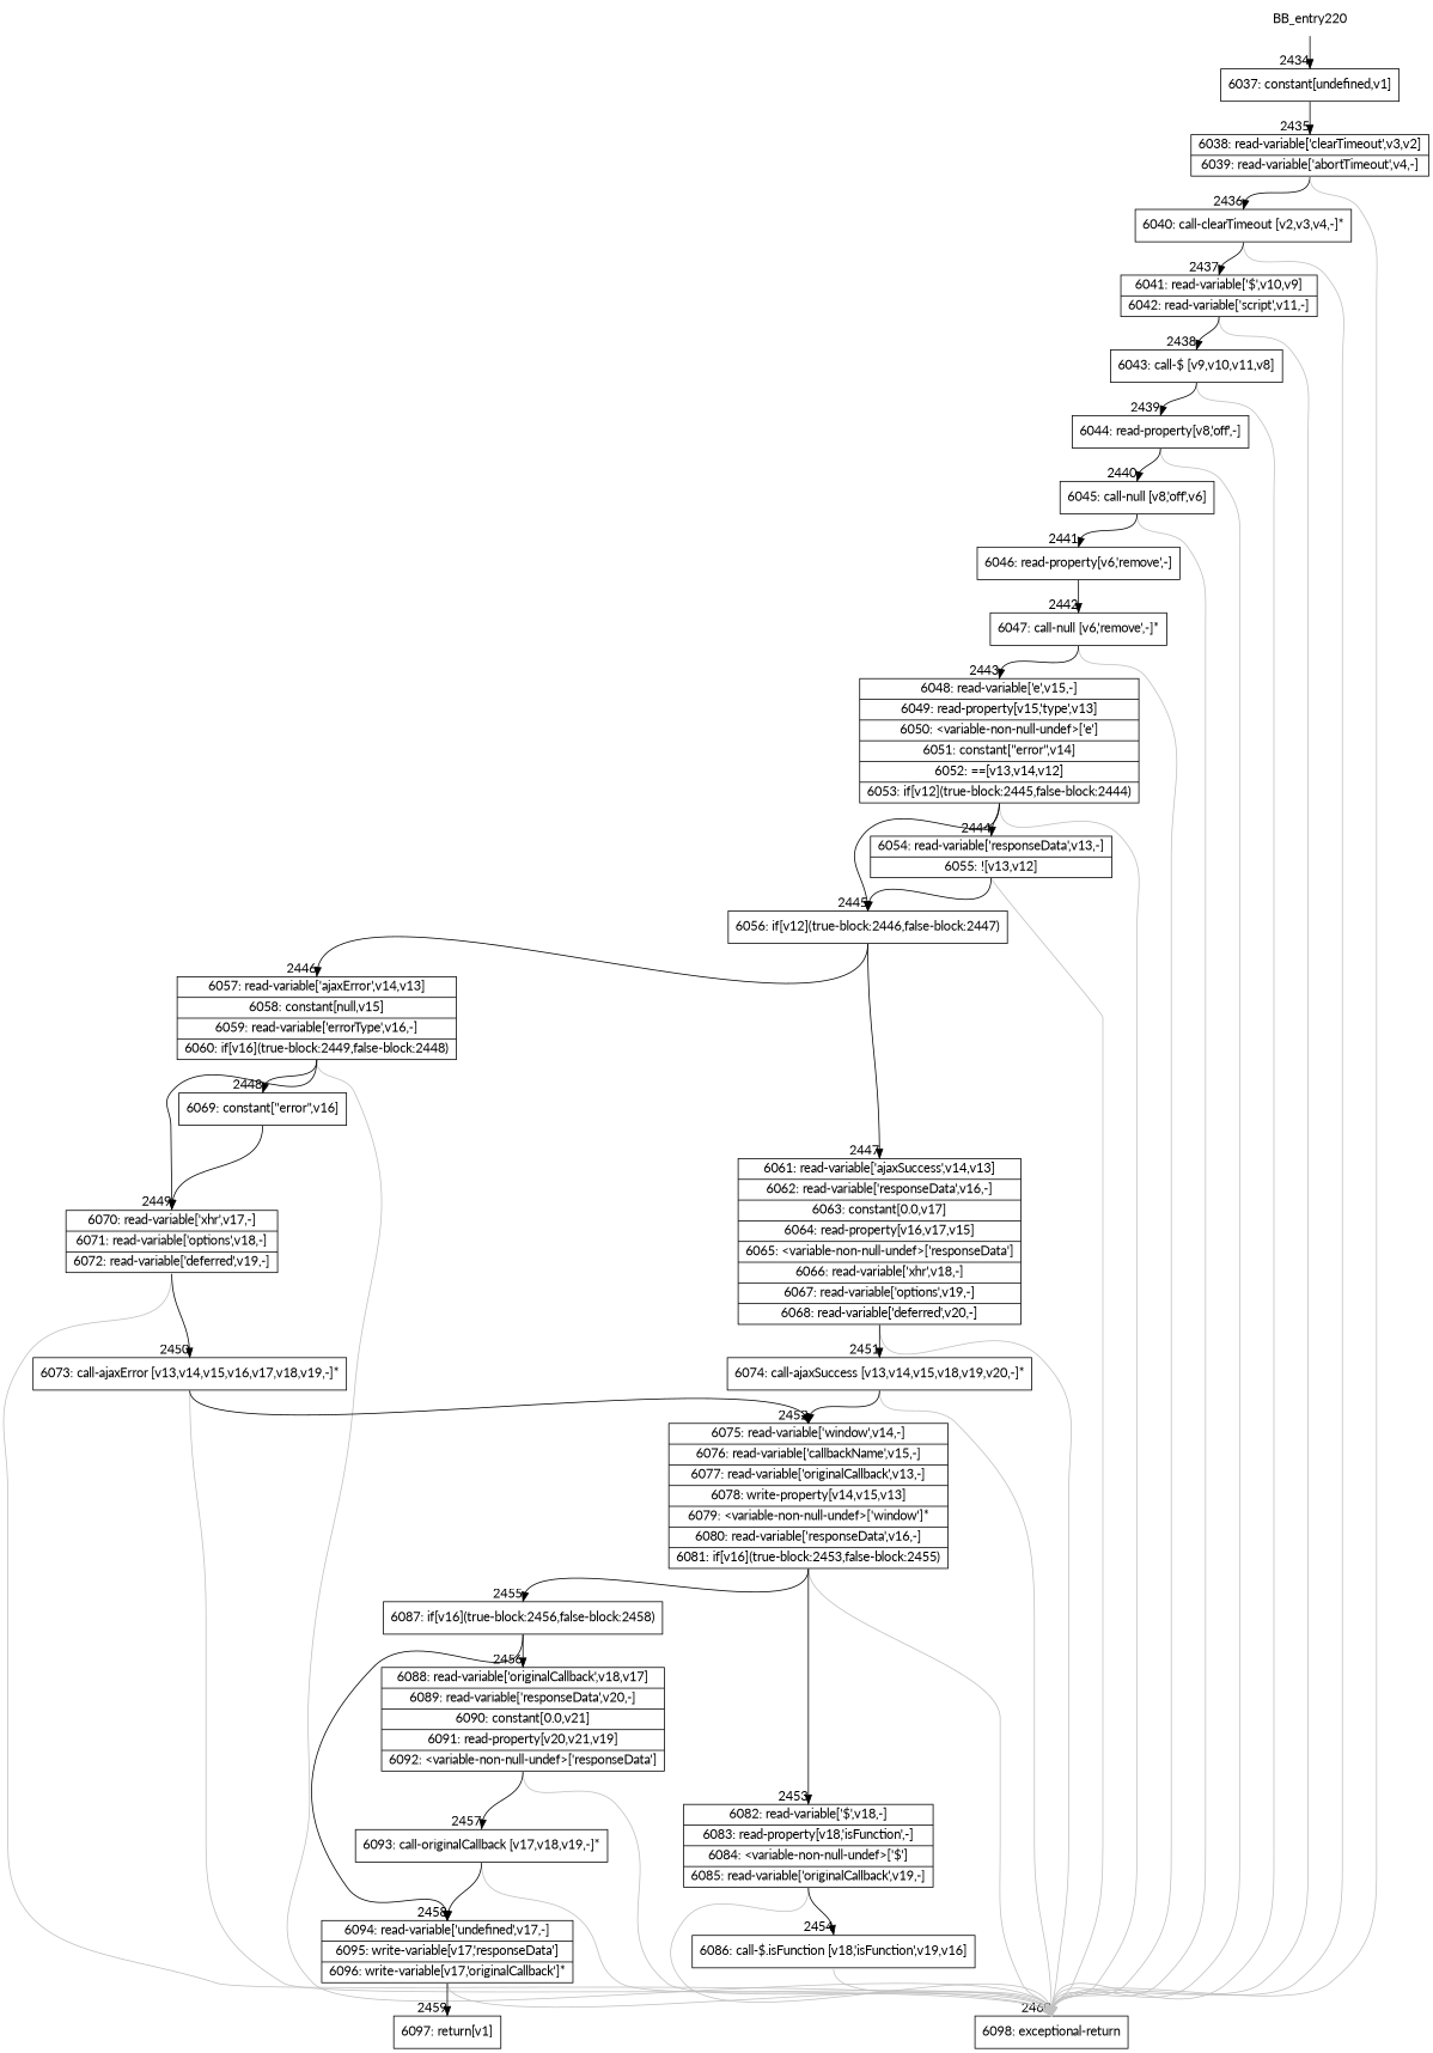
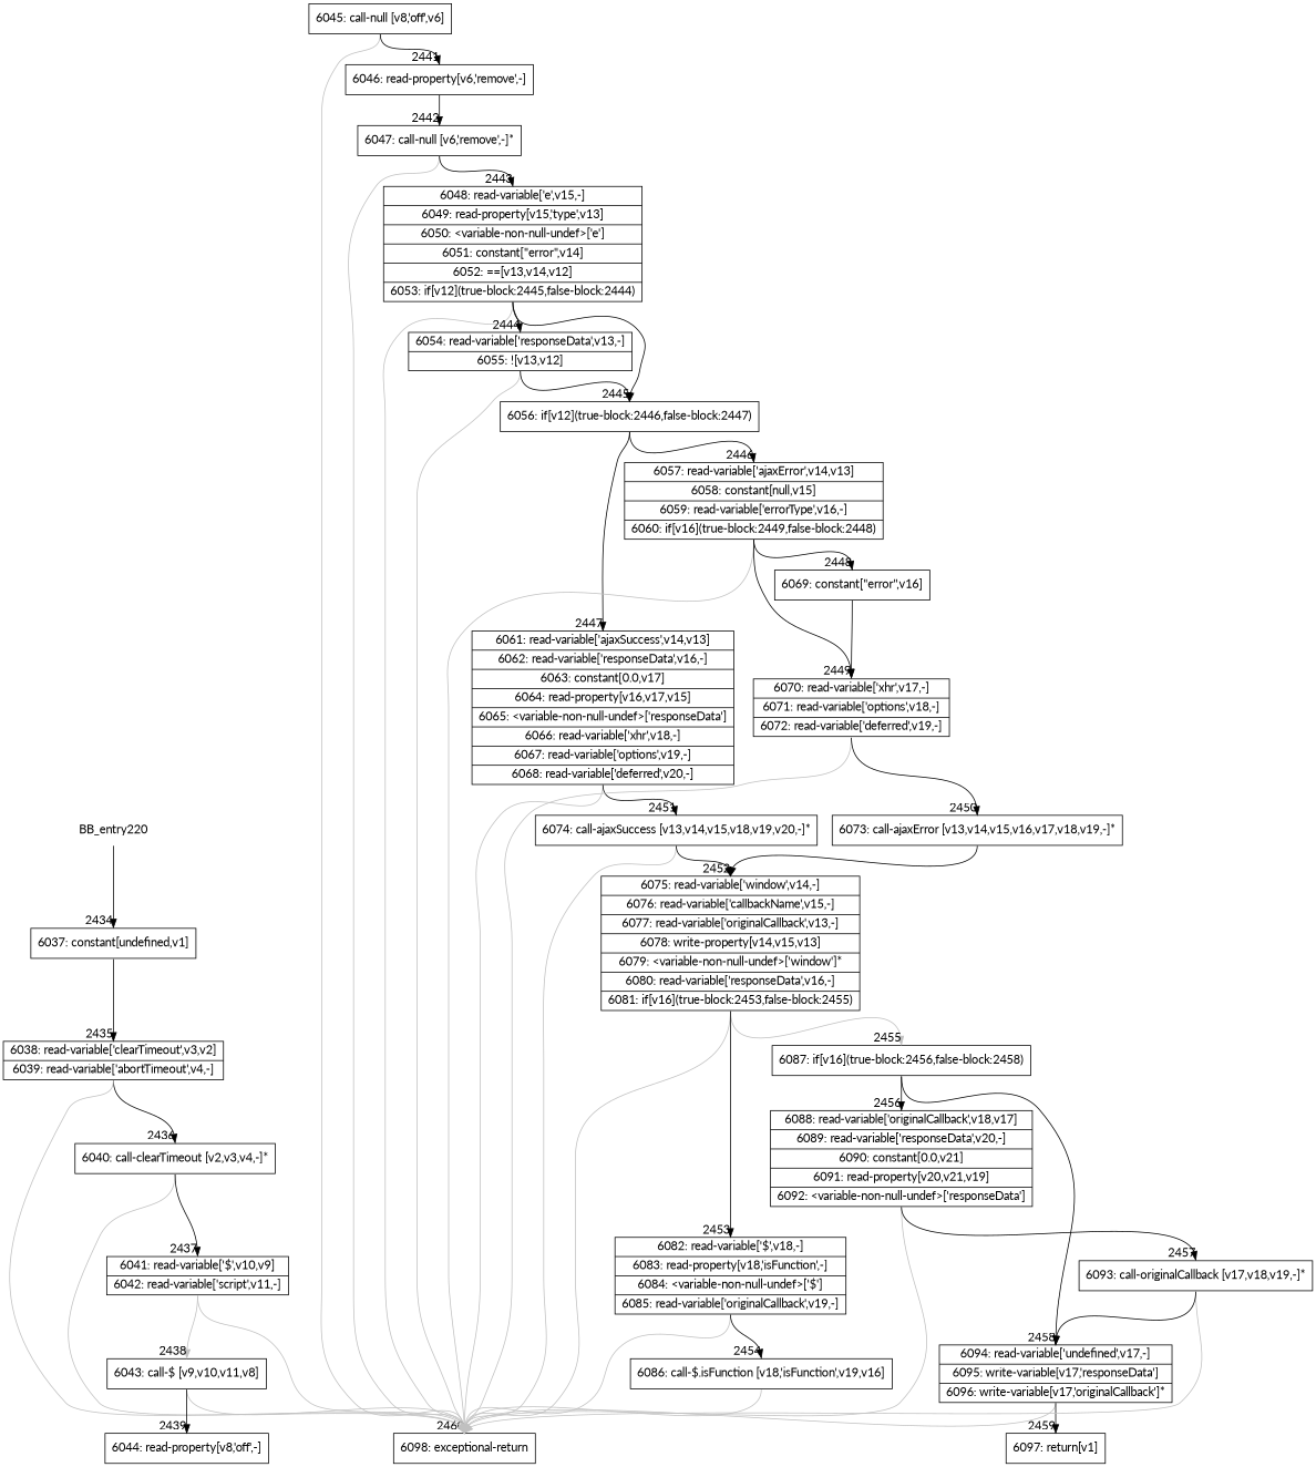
  digraph {
    fontname=Lato
    rankdir=TD
    node [fontname=Lato shape=record]
    edge [fontname=Lato headport=n tailport=s]
    n1 [label=BB_entry220 shape=none]
    n2 [label="{6037: constant[undefined,v1]}"]
    n3 [label="{6038: read-variable['clearTimeout',v3,v2]|6039: read-variable['abortTimeout',v4,-]}"]
    n4 [label="{6040: call-clearTimeout [v2,v3,v4,-]*}"]
    n5 [label="{6098: exceptional-return}"]
    n6 [label="{6041: read-variable['$',v10,v9]|6042: read-variable['script',v11,-]}"]
    n7 [label="{6043: call-$ [v9,v10,v11,v8]}"]
    n8 [label="{6044: read-property[v8,'off',-]}"]
    n9 [label="{6045: call-null [v8,'off',v6]}"]
    n10 [label="{6046: read-property[v6,'remove',-]}"]
    n11 [label="{6047: call-null [v6,'remove',-]*}"]
    n12 [label="{6048: read-variable['e',v15,-]|6049: read-property[v15,'type',v13]|6050: \<variable-non-null-undef\>['e']|6051: constant[\"error\",v14]|6052: ==[v13,v14,v12]|6053: if[v12](true-block:2445,false-block:2444)}"]
    n13 [label="{6056: if[v12](true-block:2446,false-block:2447)}"]
    n14 [label="{6054: read-variable['responseData',v13,-]|6055: ![v13,v12]}"]
    n15 [label="{6057: read-variable['ajaxError',v14,v13]|6058: constant[null,v15]|6059: read-variable['errorType',v16,-]|6060: if[v16](true-block:2449,false-block:2448)}"]
    n16 [label="{6061: read-variable['ajaxSuccess',v14,v13]|6062: read-variable['responseData',v16,-]|6063: constant[0.0,v17]|6064: read-property[v16,v17,v15]|6065: \<variable-non-null-undef\>['responseData']|6066: read-variable['xhr',v18,-]|6067: read-variable['options',v19,-]|6068: read-variable['deferred',v20,-]}"]
    n17 [label="{6070: read-variable['xhr',v17,-]|6071: read-variable['options',v18,-]|6072: read-variable['deferred',v19,-]}"]
    n18 [label="{6069: constant[\"error\",v16]}"]
    n19 [label="{6074: call-ajaxSuccess [v13,v14,v15,v18,v19,v20,-]*}"]
    n20 [label="{6073: call-ajaxError [v13,v14,v15,v16,v17,v18,v19,-]*}"]
    n21 [label="{6075: read-variable['window',v14,-]|6076: read-variable['callbackName',v15,-]|6077: read-variable['originalCallback',v13,-]|6078: write-property[v14,v15,v13]|6079: \<variable-non-null-undef\>['window']*|6080: read-variable['responseData',v16,-]|6081: if[v16](true-block:2453,false-block:2455)}"]
    n22 [label="{6087: if[v16](true-block:2456,false-block:2458)}"]
    n23 [label="{6082: read-variable['$',v18,-]|6083: read-property[v18,'isFunction',-]|6084: \<variable-non-null-undef\>['$']|6085: read-variable['originalCallback',v19,-]}"]
    n24 [label="{6088: read-variable['originalCallback',v18,v17]|6089: read-variable['responseData',v20,-]|6090: constant[0.0,v21]|6091: read-property[v20,v21,v19]|6092: \<variable-non-null-undef\>['responseData']}"]
    n25 [label="{6094: read-variable['undefined',v17,-]|6095: write-variable[v17,'responseData']|6096: write-variable[v17,'originalCallback']*}"]
    n26 [label="{6086: call-$.isFunction [v18,'isFunction',v19,v16]}"]
    n27 [label="{6093: call-originalCallback [v17,v18,v19,-]*}"]
    n28 [label="{6097: return[v1]}"]
    n1 -> n2 [headlabel="    2434"]
    n2 -> n3 [headlabel="      2435"]
    n3 -> n4 [headlabel="      2436"]
    n3 -> n5 [color=gray headlabel="      2460"]
    n4 -> n5 [color=gray]
    n4 -> n6 [headlabel="      2437"]
    n6 -> n5 [color=gray]
-   n6 -> n7 [headlabel="      2438"]
+   n6 -> n7 [headlabel="      2438" color=gray]
    n7 -> n5 [color=gray]
    n7 -> n8 [headlabel="      2439"]
-   n8 -> n5 [color=gray]
-   n8 -> n9 [headlabel="      2440"]
    n9 -> n5 [color=gray]
    n9 -> n10 [headlabel="      2441"]
    n10 -> n11 [headlabel="      2442"]
    n11 -> n5 [color=gray]
    n11 -> n12 [headlabel="      2443"]
    n12 -> n5 [color=gray]
    n12 -> n13 [headlabel="      2445"]
    n12 -> n14 [headlabel="      2444"]
    n13 -> n15 [headlabel="      2446"]
    n13 -> n16 [headlabel="      2447"]
    n14 -> n5 [color=gray]
    n14 -> n13
    n15 -> n5 [color=gray]
    n15 -> n17 [headlabel="      2449"]
    n15 -> n18 [headlabel="      2448"]
    n16 -> n5 [color=gray]
    n16 -> n19 [headlabel="      2451"]
    n17 -> n5 [color=gray]
    n17 -> n20 [headlabel="      2450"]
    n18 -> n17
    n19 -> n5 [color=gray]
    n19 -> n21
-   n20 -> n5 [color=gray]
    n20 -> n21 [headlabel="      2452"]
    n21 -> n5 [color=gray]
-   n21 -> n22 [headlabel="      2455"]
+   n21 -> n22 [headlabel="      2455" color=gray]
    n21 -> n23 [headlabel="      2453"]
    n22 -> n24 [headlabel="      2456"]
    n22 -> n25 [headlabel="      2458"]
    n23 -> n5 [color=gray]
    n23 -> n26 [headlabel="      2454"]
    n24 -> n5 [color=gray]
    n24 -> n27 [headlabel="      2457"]
    n25 -> n5 [color=gray]
    n25 -> n28 [headlabel="      2459"]
    n26 -> n5 [color=gray]
    n27 -> n5 [color=gray]
    n27 -> n25
  }
